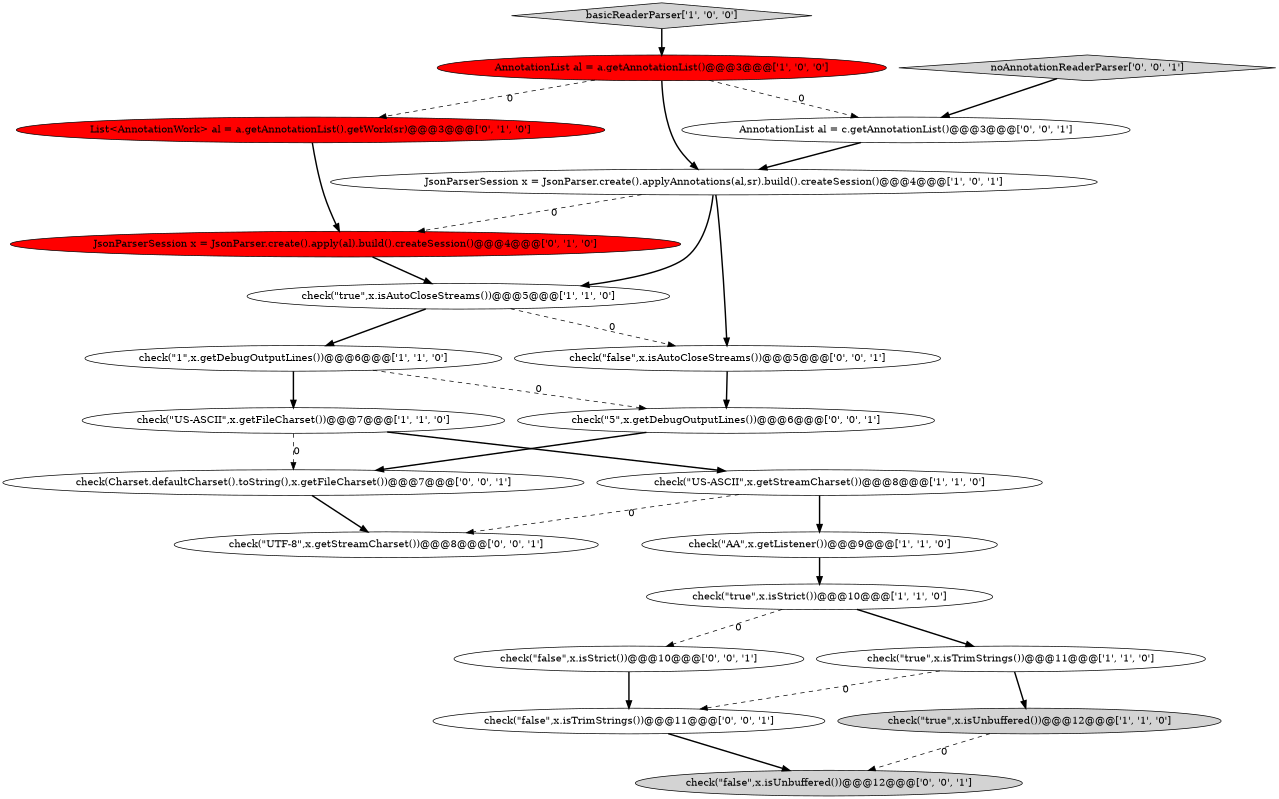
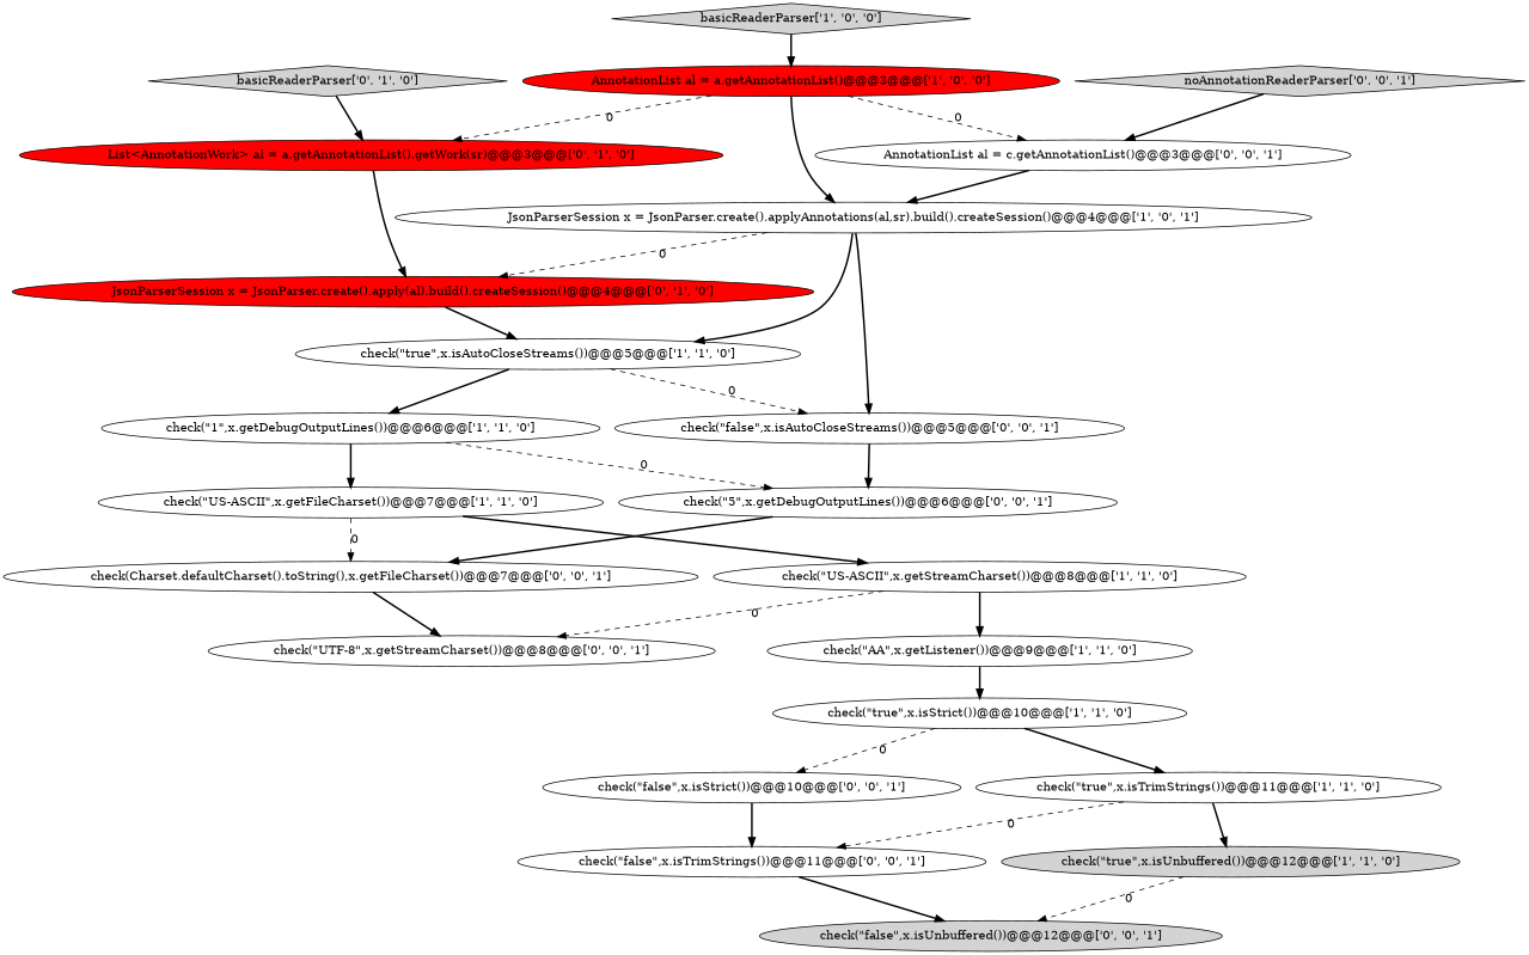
  digraph {
    node [fillcolor=white shape=ellipse style=filled]
    edge [style=bold]
    n1 [label="check(\"true\",x.isAutoCloseStreams())@@@5@@@['1', '1', '0']"]
    n2 [label="check(\"false\",x.isAutoCloseStreams())@@@5@@@['0', '0', '1']"]
    n3 [label="check(\"1\",x.getDebugOutputLines())@@@6@@@['1', '1', '0']"]
    n4 [label="check(\"5\",x.getDebugOutputLines())@@@6@@@['0', '0', '1']"]
    n5 [label="check(\"US-ASCII\",x.getFileCharset())@@@7@@@['1', '1', '0']"]
    n6 [label="check(\"UTF-8\",x.getStreamCharset())@@@8@@@['0', '0', '1']"]
    n7 [label="check(Charset.defaultCharset().toString(),x.getFileCharset())@@@7@@@['0', '0', '1']"]
    n8 [label="check(\"US-ASCII\",x.getStreamCharset())@@@8@@@['1', '1', '0']"]
    n9 [label="check(\"false\",x.isStrict())@@@10@@@['0', '0', '1']"]
    n10 [label="check(\"false\",x.isTrimStrings())@@@11@@@['0', '0', '1']"]
    n11 [fillcolor=lightgray label="check(\"false\",x.isUnbuffered())@@@12@@@['0', '0', '1']"]
    n12 [label="check(\"AA\",x.getListener())@@@9@@@['1', '1', '0']"]
    n13 [label="check(\"true\",x.isStrict())@@@10@@@['1', '1', '0']"]
    n14 [label="check(\"true\",x.isTrimStrings())@@@11@@@['1', '1', '0']"]
    n15 [fillcolor=lightgray label="check(\"true\",x.isUnbuffered())@@@12@@@['1', '1', '0']"]
+   n16 [fillcolor=lightgray label="basicReaderParser['0', '1', '0']" shape=diamond]
    n17 [fillcolor=red label="List<AnnotationWork> al = a.getAnnotationList().getWork(sr)@@@3@@@['0', '1', '0']"]
    n18 [fillcolor=red label="JsonParserSession x = JsonParser.create().apply(al).build().createSession()@@@4@@@['0', '1', '0']"]
    n19 [label="JsonParserSession x = JsonParser.create().applyAnnotations(al,sr).build().createSession()@@@4@@@['1', '0', '1']"]
    n20 [fillcolor=lightgray label="basicReaderParser['1', '0', '0']" shape=diamond]
    n21 [fillcolor=red label="AnnotationList al = a.getAnnotationList()@@@3@@@['1', '0', '0']"]
    n22 [label="AnnotationList al = c.getAnnotationList()@@@3@@@['0', '0', '1']"]
    n23 [fillcolor=lightgray label="noAnnotationReaderParser['0', '0', '1']" shape=diamond]
    n1 -> n2 [label=0 style=dashed]
    n1 -> n3
    n2 -> n4
    n3 -> n4 [label=0 style=dashed]
    n3 -> n5
    n4 -> n7
    n5 -> n7 [label=0 style=dashed]
    n5 -> n8
    n7 -> n6
    n8 -> n6 [label=0 style=dashed]
    n8 -> n12
    n9 -> n10
    n10 -> n11
    n12 -> n13
    n13 -> n9 [label=0 style=dashed]
    n13 -> n14
    n14 -> n10 [label=0 style=dashed]
    n14 -> n15
    n15 -> n11 [label=0 style=dashed]
+   n16 -> n17
    n17 -> n18
    n18 -> n1
    n19 -> n1
    n19 -> n2
    n19 -> n18 [label=0 style=dashed]
    n20 -> n21
    n21 -> n17 [label=0 style=dashed]
    n21 -> n19
    n21 -> n22 [label=0 style=dashed]
    n22 -> n19
    n23 -> n22
  }
